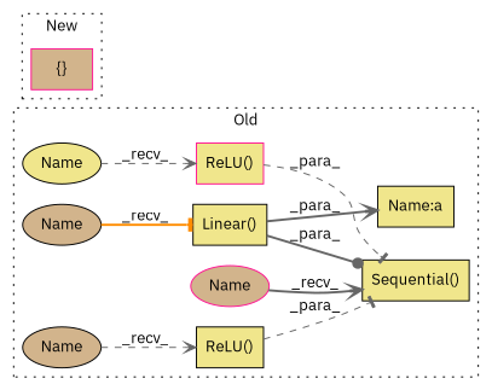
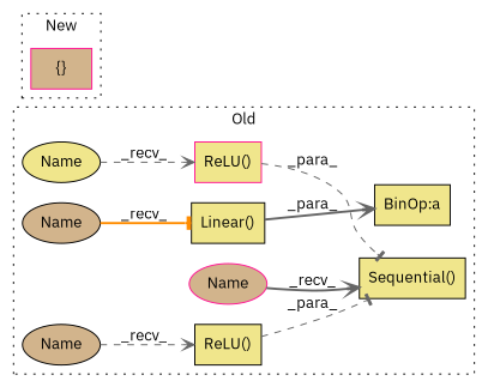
  digraph {
    fontname="IBM Plex Sans"
    rankdir=LR
    node [a=75 color=black fillcolor=khaki fontname="IBM Plex Sans" l=2 s=2728 shape=box style=filled]
    edge [arrowhead=vee color=gray40 fontname="IBM Plex Sans" style=dashed]
    n1 [color=deeppink l=9 label="ReLU()"]
    n2 [l="27,10" label="Sequential()" s="2634,2966"]
    n3 [l=9 label="ReLU()" s=2820]
    n4 [l="10,1" label="Linear()" s="2661,2713"]
-   n5 [a=82 l=1 label="Name:a" s=2711]
+   n5 [a=82 l=1 label="BinOp:a" s=2711]
    n6 [a=87 label=Name shape=ellipse]
    n7 [a=87 fillcolor=tan label=Name s=2661 shape=ellipse]
    n8 [a=87 color=deeppink fillcolor=tan label=Name s=2634 shape=ellipse]
    n9 [a=87 fillcolor=tan label=Name s=2820 shape=ellipse]
    n10 [a=59 color=deeppink fillcolor=tan l="1,0" label="{}" s="3180,3218"]
    subgraph cluster_1 {
      label=Old
      style=dotted
      n1
      n2
      n3
      n4
      n5
      n6
      n7
      n8
      n9
    }
    subgraph cluster_2 {
      label=New
      style=dotted
      n10
    }
    n1 -> n2 [arrowhead=tee label=_para_]
    n3 -> n2 [arrowhead=tee label=_para_]
-   n4 -> n2 [arrowhead=dot label=_para_ style=bold]
    n4 -> n5 [label=_para_ style=bold]
    n6 -> n1 [label=_recv_]
    n7 -> n4 [arrowhead=tee color=darkorange label=_recv_ style=bold]
    n8 -> n2 [label=_recv_ style=bold]
    n9 -> n3 [label=_recv_]
  }
